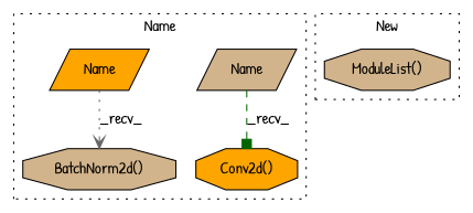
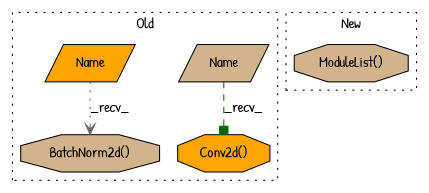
  digraph {
    fontname="Patrick Hand"
    node [a=75 l=2 shape=octagon style=filled fillcolor=tan fontname="Patrick Hand"]
    edge [fontname="Patrick Hand"]
    n1 [l="15,1" label="BatchNorm2d()" s="2820,2845"]
    n2 [l="10,13" label="Conv2d()" s="2758,2792" fillcolor=orange]
    n3 [a=87 label=Name s=2758 shape=parallelogram]
    n4 [a=87 label=Name s=2820 shape=parallelogram fillcolor=orange]
    n5 [l=21 label="ModuleList()" s=3246]
    subgraph cluster_1 {
-     label=Name
+     label=Old
      style=dotted
      n1
      n2
      n3
      n4
    }
    subgraph cluster_2 {
      label=New
      style=dotted
      n5
    }
    n3 -> n2 [label=_recv_ color=darkgreen style=dashed arrowhead=box]
    n4 -> n1 [label=_recv_ color=gray40 style=dotted arrowhead=vee]
  }
